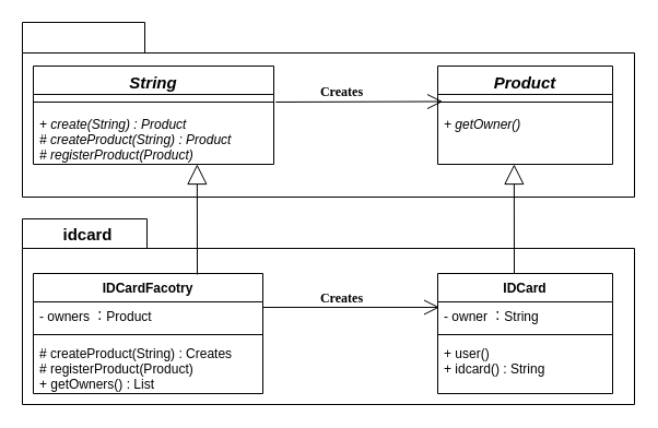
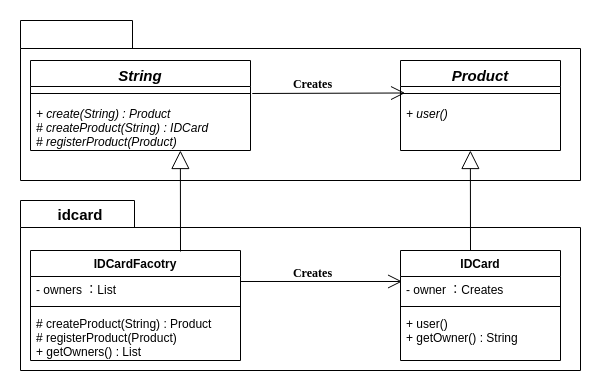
  <mxCell id="0" />
  <mxCell id="1" parent="0" />
  <mxCell id="2" value="" style="shape=folder;fontStyle=1;spacingTop=10;tabWidth=112;tabHeight=28;tabPosition=left;html=1;verticalAlign=top;align=left;" parent="1" vertex="1"><mxGeometry x="20" y="20" width="560" height="160" as="geometry" /></mxCell>
  <mxCell id="3" value="String" style="swimlane;fontStyle=3;align=center;verticalAlign=top;childLayout=stackLayout;horizontal=1;startSize=26;horizontalStack=0;resizeParent=1;resizeParentMax=0;resizeLast=0;collapsible=1;marginBottom=0;fontSize=15;" parent="1" vertex="1"><mxGeometry x="30" y="60" width="220" height="90" as="geometry" /></mxCell>
  <mxCell id="4" value="" style="line;strokeWidth=1;fillColor=none;align=left;verticalAlign=middle;spacingTop=-1;spacingLeft=3;spacingRight=3;rotatable=0;labelPosition=right;points=[];portConstraint=eastwest;" parent="3" vertex="1"><mxGeometry y="26" width="220" height="14" as="geometry" /></mxCell>
- <mxCell id="5" value="+ create(String) : Product&#10;# createProduct(String) : Product&#10;# registerProduct(Product) " style="text;strokeColor=none;fillColor=none;align=left;verticalAlign=top;spacingLeft=4;spacingRight=4;overflow=hidden;rotatable=0;points=[[0,0.5],[1,0.5]];portConstraint=eastwest;fontStyle=2" parent="3" vertex="1"><mxGeometry y="40" width="220" height="50" as="geometry" /></mxCell>
+ <mxCell id="5" value="+ create(String) : Product&#10;# createProduct(String) : IDCard&#10;# registerProduct(Product) " style="text;strokeColor=none;fillColor=none;align=left;verticalAlign=top;spacingLeft=4;spacingRight=4;overflow=hidden;rotatable=0;points=[[0,0.5],[1,0.5]];portConstraint=eastwest;fontStyle=2" parent="3" vertex="1"><mxGeometry y="40" width="220" height="50" as="geometry" /></mxCell>
  <mxCell id="6" value="Product" style="swimlane;fontStyle=3;align=center;verticalAlign=top;childLayout=stackLayout;horizontal=1;startSize=26;horizontalStack=0;resizeParent=1;resizeParentMax=0;resizeLast=0;collapsible=1;marginBottom=0;fontSize=15;" parent="1" vertex="1"><mxGeometry x="400" y="60" width="160" height="90" as="geometry" /></mxCell>
  <mxCell id="7" value="" style="line;strokeWidth=1;fillColor=none;align=left;verticalAlign=middle;spacingTop=-1;spacingLeft=3;spacingRight=3;rotatable=0;labelPosition=right;points=[];portConstraint=eastwest;" parent="6" vertex="1"><mxGeometry y="26" width="160" height="14" as="geometry" /></mxCell>
- <mxCell id="8" value="+ getOwner()" style="text;strokeColor=none;fillColor=none;align=left;verticalAlign=top;spacingLeft=4;spacingRight=4;overflow=hidden;rotatable=0;points=[[0,0.5],[1,0.5]];portConstraint=eastwest;fontStyle=2" parent="6" vertex="1"><mxGeometry y="40" width="160" height="50" as="geometry" /></mxCell>
+ <mxCell id="8" value="+ user()" style="text;strokeColor=none;fillColor=none;align=left;verticalAlign=top;spacingLeft=4;spacingRight=4;overflow=hidden;rotatable=0;points=[[0,0.5],[1,0.5]];portConstraint=eastwest;fontStyle=2" parent="6" vertex="1"><mxGeometry y="40" width="160" height="50" as="geometry" /></mxCell>
  <mxCell id="9" value="" style="shape=folder;fontStyle=1;spacingTop=10;tabWidth=114;tabHeight=27;tabPosition=left;html=1;" parent="1" vertex="1"><mxGeometry x="20" y="200" width="560" height="170" as="geometry" /></mxCell>
  <mxCell id="10" value="idcard" style="text;align=center;fontStyle=1;verticalAlign=middle;spacingLeft=3;spacingRight=3;strokeColor=none;rotatable=0;points=[[0,0.5],[1,0.5]];portConstraint=eastwest;fontSize=15;" parent="1" vertex="1"><mxGeometry x="40" y="200" width="80" height="26" as="geometry" /></mxCell>
  <mxCell id="11" value="Creates" style="text;align=center;fontStyle=1;verticalAlign=middle;spacingLeft=3;spacingRight=3;strokeColor=none;rotatable=0;points=[[0,0.5],[1,0.5]];portConstraint=eastwest;fontSize=12;fontFamily=默认;" parent="1" vertex="1"><mxGeometry x="220" y="70" width="185" height="26" as="geometry" /></mxCell>
  <mxCell id="12" value="" style="endArrow=open;endFill=1;endSize=12;html=1;fontSize=15;entryX=0.01;entryY=0.192;entryDx=0;entryDy=0;entryPerimeter=0;" parent="1" target="21" edge="1"><mxGeometry width="160" relative="1" as="geometry"><mxPoint x="240" y="281" as="sourcePoint" /><mxPoint x="300" y="280" as="targetPoint" /></mxGeometry></mxCell>
  <mxCell id="13" value="Creates" style="text;align=center;fontStyle=1;verticalAlign=middle;spacingLeft=3;spacingRight=3;strokeColor=none;rotatable=0;points=[[0,0.5],[1,0.5]];portConstraint=eastwest;fontSize=12;fontFamily=默认;" parent="1" vertex="1"><mxGeometry x="272.5" y="259" width="80" height="26" as="geometry" /></mxCell>
  <mxCell id="14" value="" style="endArrow=block;endSize=16;endFill=0;html=1;fontFamily=默认;fontSize=13;entryX=0.743;entryY=0.98;entryDx=0;entryDy=0;entryPerimeter=0;" parent="1" edge="1"><mxGeometry width="160" relative="1" as="geometry"><mxPoint x="470" y="251" as="sourcePoint" /><mxPoint x="469.88" y="150" as="targetPoint" /><Array as="points" /></mxGeometry></mxCell>
  <mxCell id="15" value="IDCardFacotry" style="swimlane;fontStyle=1;align=center;verticalAlign=top;childLayout=stackLayout;horizontal=1;startSize=26;horizontalStack=0;resizeParent=1;resizeParentMax=0;resizeLast=0;collapsible=1;marginBottom=0;" parent="1" vertex="1"><mxGeometry x="30" y="250" width="210" height="110" as="geometry" /></mxCell>
- <mxCell id="16" value="- owners ：Product" style="text;strokeColor=none;fillColor=none;align=left;verticalAlign=top;spacingLeft=4;spacingRight=4;overflow=hidden;rotatable=0;points=[[0,0.5],[1,0.5]];portConstraint=eastwest;" parent="15" vertex="1"><mxGeometry y="26" width="210" height="26" as="geometry" /></mxCell>
+ <mxCell id="16" value="- owners ：List" style="text;strokeColor=none;fillColor=none;align=left;verticalAlign=top;spacingLeft=4;spacingRight=4;overflow=hidden;rotatable=0;points=[[0,0.5],[1,0.5]];portConstraint=eastwest;" parent="15" vertex="1"><mxGeometry y="26" width="210" height="26" as="geometry" /></mxCell>
  <mxCell id="17" value="" style="line;strokeWidth=1;fillColor=none;align=left;verticalAlign=middle;spacingTop=-1;spacingLeft=3;spacingRight=3;rotatable=0;labelPosition=right;points=[];portConstraint=eastwest;" parent="15" vertex="1"><mxGeometry y="52" width="210" height="8" as="geometry" /></mxCell>
- <mxCell id="18" value="# createProduct(String) : Creates&#10;# registerProduct(Product)&#10;+ getOwners() : List" style="text;strokeColor=none;fillColor=none;align=left;verticalAlign=top;spacingLeft=4;spacingRight=4;overflow=hidden;rotatable=0;points=[[0,0.5],[1,0.5]];portConstraint=eastwest;" parent="15" vertex="1"><mxGeometry y="60" width="210" height="50" as="geometry" /></mxCell>
+ <mxCell id="18" value="# createProduct(String) : Product&#10;# registerProduct(Product)&#10;+ getOwners() : List" style="text;strokeColor=none;fillColor=none;align=left;verticalAlign=top;spacingLeft=4;spacingRight=4;overflow=hidden;rotatable=0;points=[[0,0.5],[1,0.5]];portConstraint=eastwest;" parent="15" vertex="1"><mxGeometry y="60" width="210" height="50" as="geometry" /></mxCell>
  <mxCell id="19" value="" style="endArrow=block;endSize=16;endFill=0;html=1;fontFamily=默认;fontSize=13;entryX=0.743;entryY=0.98;entryDx=0;entryDy=0;entryPerimeter=0;" parent="1" edge="1"><mxGeometry width="160" relative="1" as="geometry"><mxPoint x="180" y="251" as="sourcePoint" /><mxPoint x="179.88" y="150" as="targetPoint" /><Array as="points" /></mxGeometry></mxCell>
  <mxCell id="20" value="IDCard" style="swimlane;fontStyle=1;align=center;verticalAlign=top;childLayout=stackLayout;horizontal=1;startSize=26;horizontalStack=0;resizeParent=1;resizeParentMax=0;resizeLast=0;collapsible=1;marginBottom=0;" parent="1" vertex="1"><mxGeometry x="400" y="250" width="160" height="110" as="geometry" /></mxCell>
- <mxCell id="21" value="- owner ：String" style="text;strokeColor=none;fillColor=none;align=left;verticalAlign=top;spacingLeft=4;spacingRight=4;overflow=hidden;rotatable=0;points=[[0,0.5],[1,0.5]];portConstraint=eastwest;" parent="20" vertex="1"><mxGeometry y="26" width="160" height="26" as="geometry" /></mxCell>
+ <mxCell id="21" value="- owner ：Creates" style="text;strokeColor=none;fillColor=none;align=left;verticalAlign=top;spacingLeft=4;spacingRight=4;overflow=hidden;rotatable=0;points=[[0,0.5],[1,0.5]];portConstraint=eastwest;" parent="20" vertex="1"><mxGeometry y="26" width="160" height="26" as="geometry" /></mxCell>
  <mxCell id="22" value="" style="line;strokeWidth=1;fillColor=none;align=left;verticalAlign=middle;spacingTop=-1;spacingLeft=3;spacingRight=3;rotatable=0;labelPosition=right;points=[];portConstraint=eastwest;" parent="20" vertex="1"><mxGeometry y="52" width="160" height="8" as="geometry" /></mxCell>
- <mxCell id="23" value="+ user()&#10;+ idcard() : String" style="text;strokeColor=none;fillColor=none;align=left;verticalAlign=top;spacingLeft=4;spacingRight=4;overflow=hidden;rotatable=0;points=[[0,0.5],[1,0.5]];portConstraint=eastwest;" parent="20" vertex="1"><mxGeometry y="60" width="160" height="50" as="geometry" /></mxCell>
+ <mxCell id="23" value="+ user()&#10;+ getOwner() : String" style="text;strokeColor=none;fillColor=none;align=left;verticalAlign=top;spacingLeft=4;spacingRight=4;overflow=hidden;rotatable=0;points=[[0,0.5],[1,0.5]];portConstraint=eastwest;" parent="20" vertex="1"><mxGeometry y="60" width="160" height="50" as="geometry" /></mxCell>
  <mxCell id="24" value="" style="endArrow=open;endFill=1;endSize=12;html=1;fontSize=15;entryX=0.01;entryY=0.192;entryDx=0;entryDy=0;entryPerimeter=0;exitX=1.008;exitY=0.5;exitDx=0;exitDy=0;exitPerimeter=0;" parent="1" source="4" edge="1"><mxGeometry width="160" relative="1" as="geometry"><mxPoint x="260" y="92" as="sourcePoint" /><mxPoint x="404.6" y="92.492" as="targetPoint" /></mxGeometry></mxCell>
